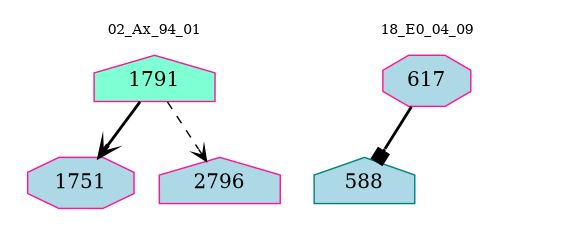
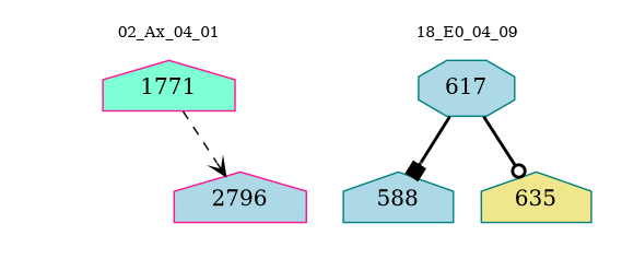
  digraph {
    node [color=deeppink fillcolor=lightblue shape=house style=filled]
    edge [arrowhead=vee color=black style=bold]
-   n1 [fillcolor=aquamarine label=1791]
-   n2 [label=1751 shape=octagon]
+   n1 [fillcolor=aquamarine label=1771]
    n3 [label=2796]
-   n4 [label=617 shape=octagon]
+   n4 [color=teal label=617 shape=octagon]
    n5 [color=teal label=588]
+   n6 [color=teal fillcolor=khaki label=635]
    subgraph cluster_1 {
      color=white
      fontsize=10
-     label="02_Ax_94_01"
+     label="02_Ax_04_01"
      n1
-     n2
      n3
    }
    subgraph cluster_2 {
      color=white
      fontsize=10
      label="18_E0_04_09"
      n4
      n5
+     n6
    }
-   n1 -> n2
    n1 -> n3 [style=dashed]
    n4 -> n5 [arrowhead=box]
+   n4 -> n6 [arrowhead=odot]
  }
